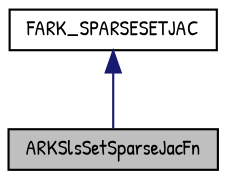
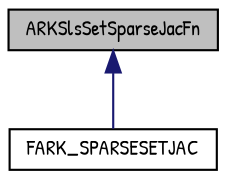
  digraph {
    rankdir=TB
    fontname="Patrick Hand"
    node [color=black fontname="Patrick Hand" fontsize=10 shape=record style=filled]
    n1 [fillcolor=grey75 fontcolor=black height=0.2 label=ARKSlsSetSparseJacFn width=0.4]
    n2 [fillcolor=white height=0.2 label=FARK_SPARSESETJAC width=0.4]
-   n2 -> n1 [color=midnightblue dir=back fontname="Patrick Hand" fontsize=10 labelfontname=Helvetica labelfontsize=10 style=solid]
+   n1 -> n2 [color=midnightblue dir=back fontname="Patrick Hand" fontsize=10 labelfontname=Helvetica labelfontsize=10 style=solid]
  }
